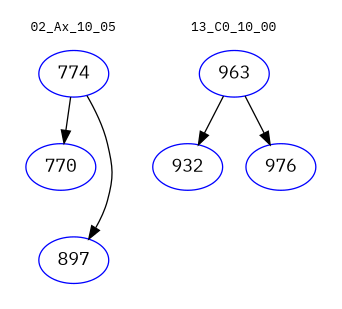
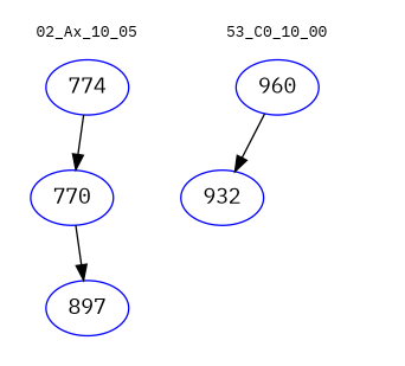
  digraph {
    fontname="IBM Plex Mono"
    node [color=blue fontname="IBM Plex Mono"]
    edge [color=black fontname="IBM Plex Mono"]
    n1 [label=774]
    n2 [label=770]
    n3 [label=897]
-   n4 [label=963]
+   n4 [label=960]
    n5 [label=932]
-   n6 [label=976]
    subgraph cluster_1 {
      color=white
      fontsize=10
      label="02_Ax_10_05"
      n1
      n2
      n3
    }
    subgraph cluster_2 {
      color=white
      fontsize=10
-     label="13_C0_10_00"
+     label="53_C0_10_00"
      n4
      n5
-     n6
    }
    n1 -> n2
-   n1 -> n3
+   n2 -> n3
    n4 -> n5
-   n4 -> n6
  }
